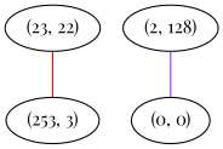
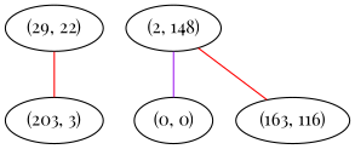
  graph {
    fontname="Playfair Display"
    node [fontname="Playfair Display"]
    edge [color=red fontname="Playfair Display" weight=1]
-   "(29, 22)" [label="(23, 22)"]
-   "(203, 3)" [label="(253, 3)"]
-   "(2, 128)"
+   "(29, 22)"
+   "(203, 3)"
+   "(2, 128)" [label="(2, 148)"]
    "(0, 0)"
+   "(163, 116)"
    "(29, 22)" -- "(203, 3)"
    "(2, 128)" -- "(0, 0)" [color=purple weight=4]
+   "(2, 128)" -- "(163, 116)"
  }
